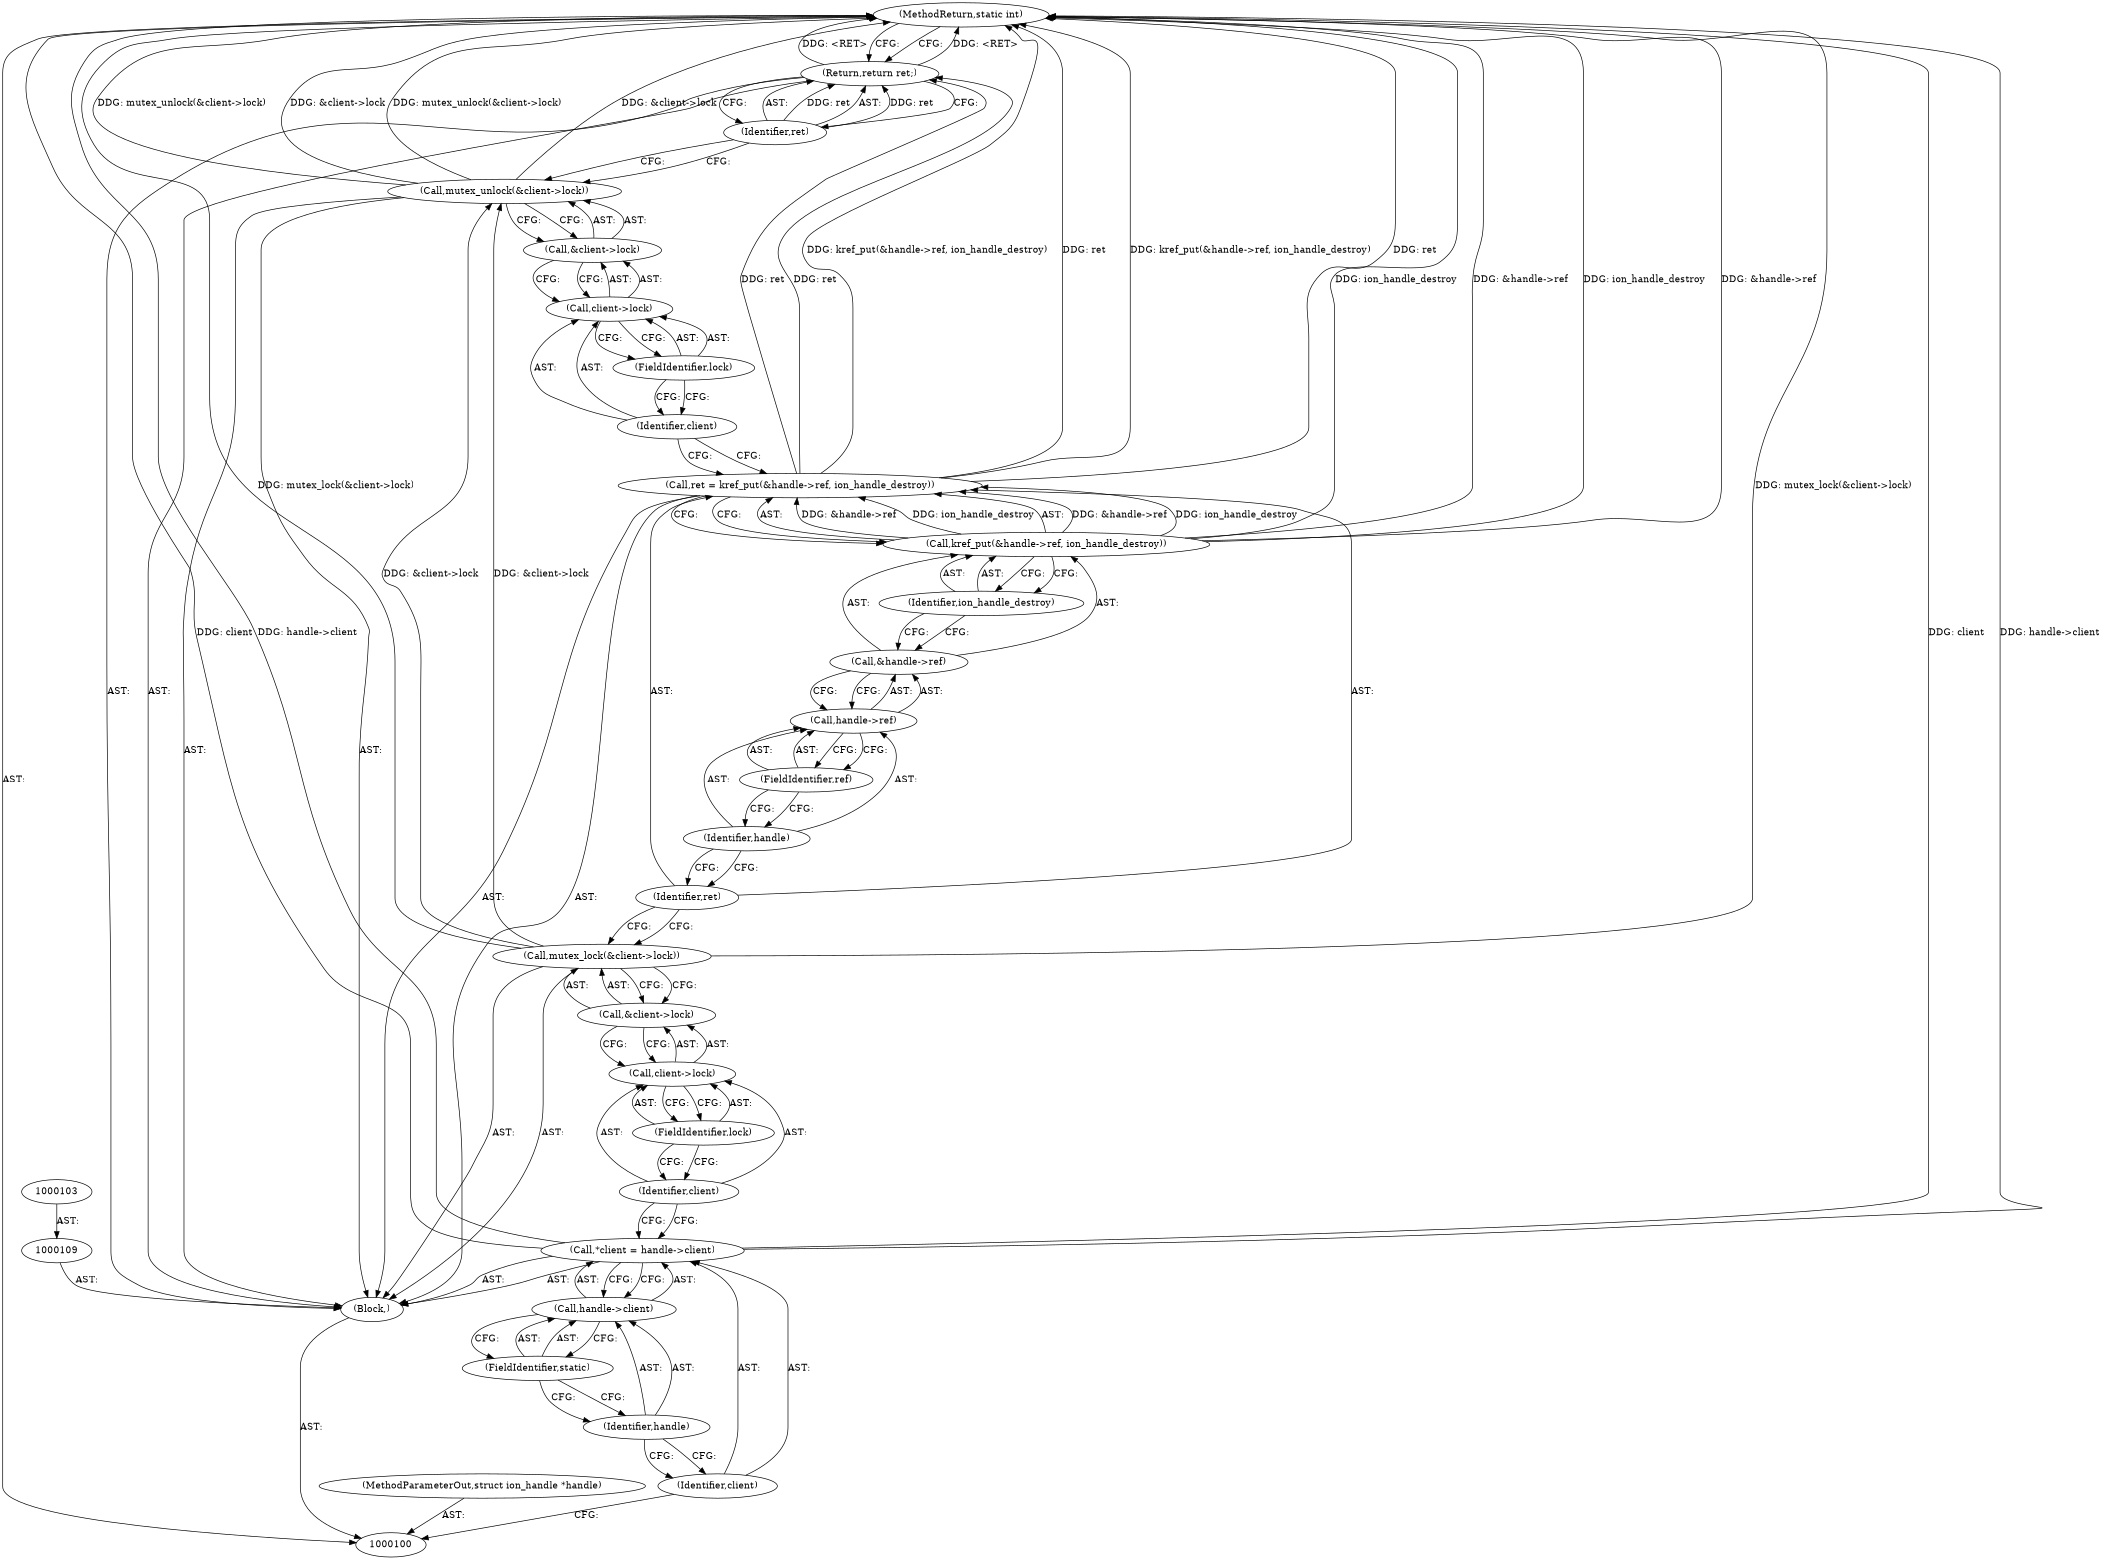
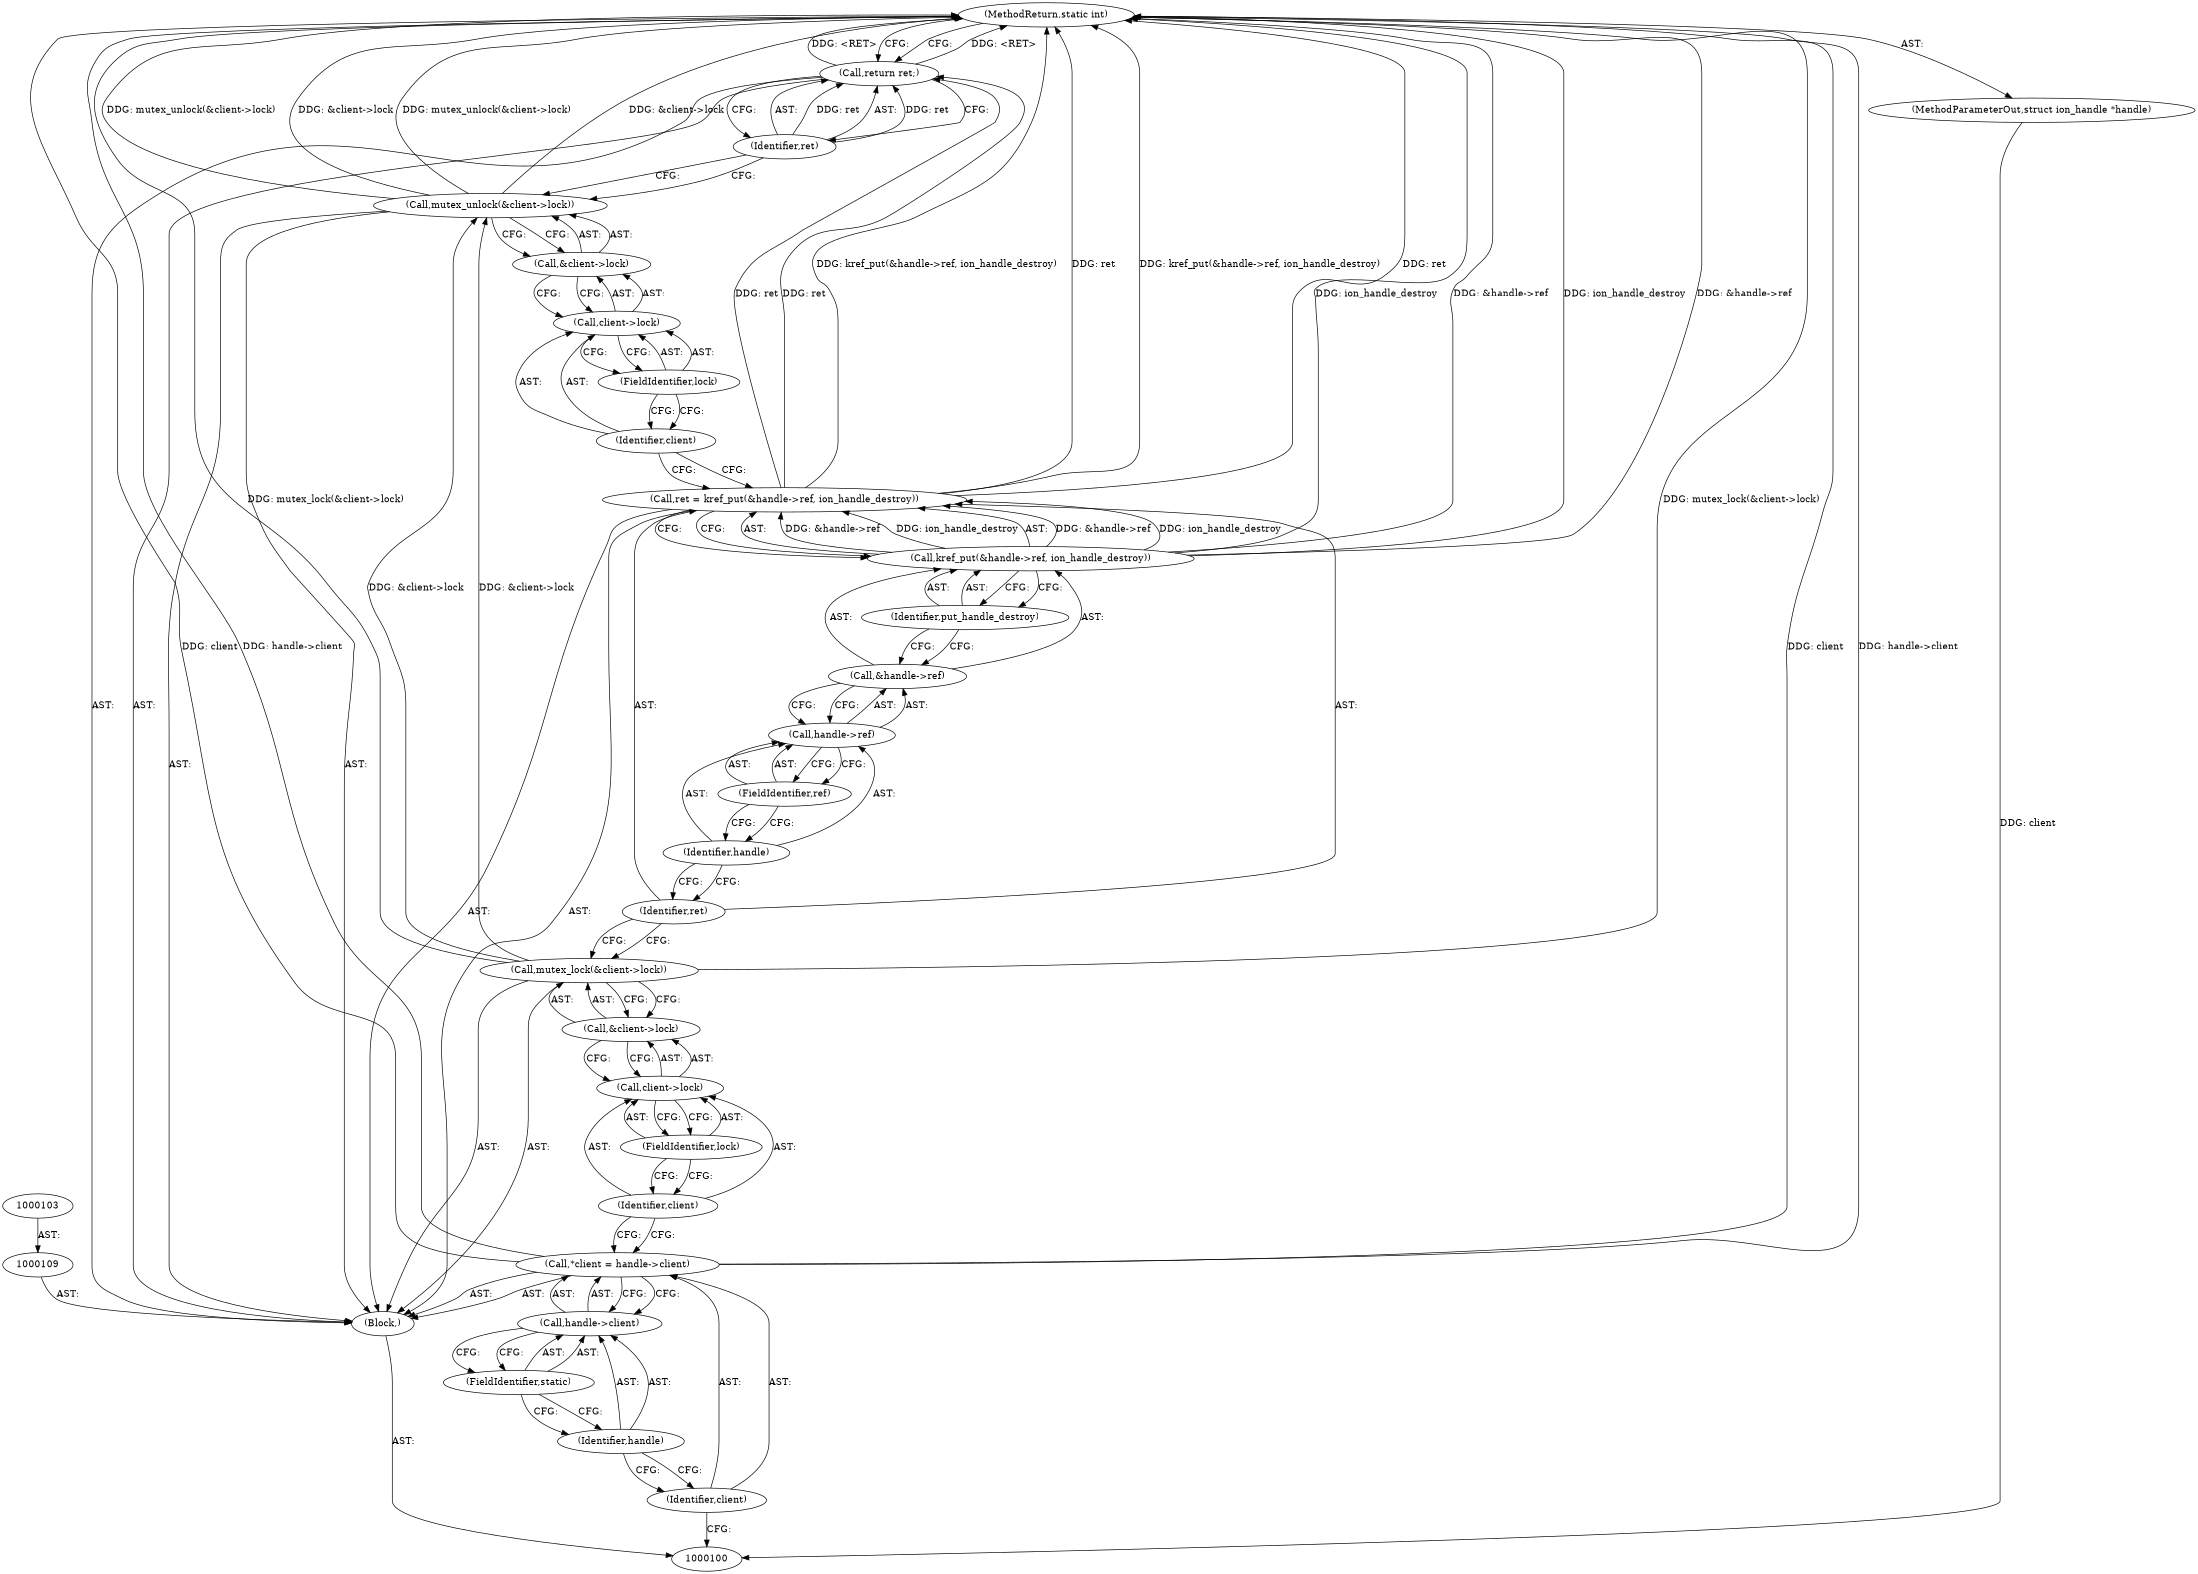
  digraph {
    n1 [label="(MethodReturn,static int)"]
-   n2 [label="(Return,return ret;)"]
+   n2 [label="(Call,return ret;)"]
    1000100
    n4 [label="(Identifier,ret)"]
    n5 [label="(Block,)"]
    n6 [label="(MethodParameterOut,struct ion_handle *handle)"]
    n7 [label="(Call,mutex_unlock(&client->lock))"]
    n8 [label="(Call,&client->lock)"]
    n9 [label="(Call,*client = handle->client)"]
    n10 [label="(Call,handle->client)"]
    n11 [label="(FieldIdentifier,static)"]
    n12 [label="(Identifier,client)"]
    n13 [label="(Identifier,handle)"]
    n14 [label="(Call,&client->lock)"]
    n15 [label="(Call,client->lock)"]
    n16 [label="(Call,mutex_lock(&client->lock))"]
    n17 [label="(FieldIdentifier,lock)"]
    n18 [label="(Identifier,client)"]
    n19 [label="(Call,ret = kref_put(&handle->ref, ion_handle_destroy))"]
    n20 [label="(Call,kref_put(&handle->ref, ion_handle_destroy))"]
-   n21 [label="(Identifier,ion_handle_destroy)"]
+   n21 [label="(Identifier,put_handle_destroy)"]
    n22 [label="(Identifier,ret)"]
    n23 [label="(Call,&handle->ref)"]
    n24 [label="(Call,handle->ref)"]
    n25 [label="(FieldIdentifier,ref)"]
    n26 [label="(Identifier,handle)"]
    n27 [label="(Call,client->lock)"]
    n28 [label="(FieldIdentifier,lock)"]
    n29 [label="(Identifier,client)"]
    1000103
    1000109
    n1 -> n2 [label="CFG: "]
    n1 -> n2 [label="CFG: "]
-   n1 -> 1000100 [label="AST: "]
+   n1 -> n6 [label="AST: "]
    n2 -> n1 [label="DDG: <RET>"]
    n2 -> n1 [label="DDG: <RET>"]
    n2 -> n4 [label="CFG: "]
    n2 -> n4 [label="CFG: "]
    n2 -> n5 [label="AST: "]
    n2 -> n5 [label="AST: "]
    n4 -> n2 [label="AST: "]
    n4 -> n2 [label="DDG: ret"]
    n4 -> n2 [label="AST: "]
    n4 -> n2 [label="DDG: ret"]
    n4 -> n7 [label="CFG: "]
    n4 -> n7 [label="CFG: "]
    n5 -> 1000100 [label="AST: "]
-   n6 -> 1000100 [label="AST: "]
+   n6 -> 1000100 [label="DDG: client"]
    n7 -> n1 [label="DDG: mutex_unlock(&client->lock)"]
    n7 -> n1 [label="DDG: &client->lock"]
    n7 -> n1 [label="DDG: mutex_unlock(&client->lock)"]
    n7 -> n1 [label="DDG: &client->lock"]
    n7 -> n5 [label="AST: "]
    n7 -> n5 [label="AST: "]
    n7 -> n8 [label="CFG: "]
    n7 -> n8 [label="CFG: "]
    n8 -> n7 [label="AST: "]
    n8 -> n7 [label="AST: "]
    n8 -> n27 [label="CFG: "]
    n8 -> n27 [label="CFG: "]
    n9 -> n1 [label="DDG: client"]
    n9 -> n1 [label="DDG: handle->client"]
    n9 -> n1 [label="DDG: client"]
    n9 -> n1 [label="DDG: handle->client"]
    n9 -> n5 [label="AST: "]
    n9 -> n5 [label="AST: "]
    n9 -> n10 [label="CFG: "]
    n9 -> n10 [label="CFG: "]
    n10 -> n9 [label="AST: "]
    n10 -> n9 [label="AST: "]
    n10 -> n11 [label="CFG: "]
    n10 -> n11 [label="CFG: "]
    n11 -> n10 [label="AST: "]
    n11 -> n10 [label="AST: "]
    n11 -> n13 [label="CFG: "]
    n11 -> n13 [label="CFG: "]
    n12 -> 1000100 [label="CFG: "]
    n12 -> n9 [label="AST: "]
    n12 -> n9 [label="AST: "]
    n13 -> n10 [label="AST: "]
    n13 -> n10 [label="AST: "]
    n13 -> n12 [label="CFG: "]
    n13 -> n12 [label="CFG: "]
    n14 -> n15 [label="CFG: "]
    n14 -> n15 [label="CFG: "]
    n14 -> n16 [label="AST: "]
    n14 -> n16 [label="AST: "]
    n15 -> n14 [label="AST: "]
    n15 -> n14 [label="AST: "]
    n15 -> n17 [label="CFG: "]
    n15 -> n17 [label="CFG: "]
    n16 -> n1 [label="DDG: mutex_lock(&client->lock)"]
    n16 -> n1 [label="DDG: mutex_lock(&client->lock)"]
    n16 -> n5 [label="AST: "]
    n16 -> n5 [label="AST: "]
    n16 -> n7 [label="DDG: &client->lock"]
    n16 -> n7 [label="DDG: &client->lock"]
    n16 -> n14 [label="CFG: "]
    n16 -> n14 [label="CFG: "]
    n17 -> n15 [label="AST: "]
    n17 -> n15 [label="AST: "]
    n17 -> n18 [label="CFG: "]
    n17 -> n18 [label="CFG: "]
    n18 -> n9 [label="CFG: "]
    n18 -> n9 [label="CFG: "]
    n18 -> n15 [label="AST: "]
    n18 -> n15 [label="AST: "]
    n19 -> n1 [label="DDG: kref_put(&handle->ref, ion_handle_destroy)"]
    n19 -> n1 [label="DDG: ret"]
    n19 -> n1 [label="DDG: kref_put(&handle->ref, ion_handle_destroy)"]
    n19 -> n1 [label="DDG: ret"]
    n19 -> n2 [label="DDG: ret"]
    n19 -> n2 [label="DDG: ret"]
    n19 -> n5 [label="AST: "]
    n19 -> n5 [label="AST: "]
    n19 -> n20 [label="CFG: "]
    n19 -> n20 [label="CFG: "]
    n20 -> n1 [label="DDG: &handle->ref"]
    n20 -> n1 [label="DDG: ion_handle_destroy"]
    n20 -> n1 [label="DDG: &handle->ref"]
    n20 -> n1 [label="DDG: ion_handle_destroy"]
    n20 -> n19 [label="AST: "]
    n20 -> n19 [label="DDG: &handle->ref"]
    n20 -> n19 [label="DDG: ion_handle_destroy"]
    n20 -> n19 [label="AST: "]
    n20 -> n19 [label="DDG: &handle->ref"]
    n20 -> n19 [label="DDG: ion_handle_destroy"]
    n20 -> n21 [label="CFG: "]
    n20 -> n21 [label="CFG: "]
    n21 -> n20 [label="AST: "]
    n21 -> n20 [label="AST: "]
    n21 -> n23 [label="CFG: "]
    n21 -> n23 [label="CFG: "]
    n22 -> n16 [label="CFG: "]
    n22 -> n16 [label="CFG: "]
    n22 -> n19 [label="AST: "]
    n22 -> n19 [label="AST: "]
    n23 -> n20 [label="AST: "]
    n23 -> n20 [label="AST: "]
    n23 -> n24 [label="CFG: "]
    n23 -> n24 [label="CFG: "]
    n24 -> n23 [label="AST: "]
    n24 -> n23 [label="AST: "]
    n24 -> n25 [label="CFG: "]
    n24 -> n25 [label="CFG: "]
    n25 -> n24 [label="AST: "]
    n25 -> n24 [label="AST: "]
    n25 -> n26 [label="CFG: "]
    n25 -> n26 [label="CFG: "]
    n26 -> n22 [label="CFG: "]
    n26 -> n22 [label="CFG: "]
    n26 -> n24 [label="AST: "]
    n26 -> n24 [label="AST: "]
    n27 -> n8 [label="AST: "]
    n27 -> n8 [label="AST: "]
    n27 -> n28 [label="CFG: "]
    n27 -> n28 [label="CFG: "]
    n28 -> n27 [label="AST: "]
    n28 -> n27 [label="AST: "]
    n28 -> n29 [label="CFG: "]
    n28 -> n29 [label="CFG: "]
    n29 -> n19 [label="CFG: "]
    n29 -> n19 [label="CFG: "]
    n29 -> n27 [label="AST: "]
    n29 -> n27 [label="AST: "]
    1000103 -> 1000109 [label="AST: "]
    1000109 -> n5 [label="AST: "]
  }
